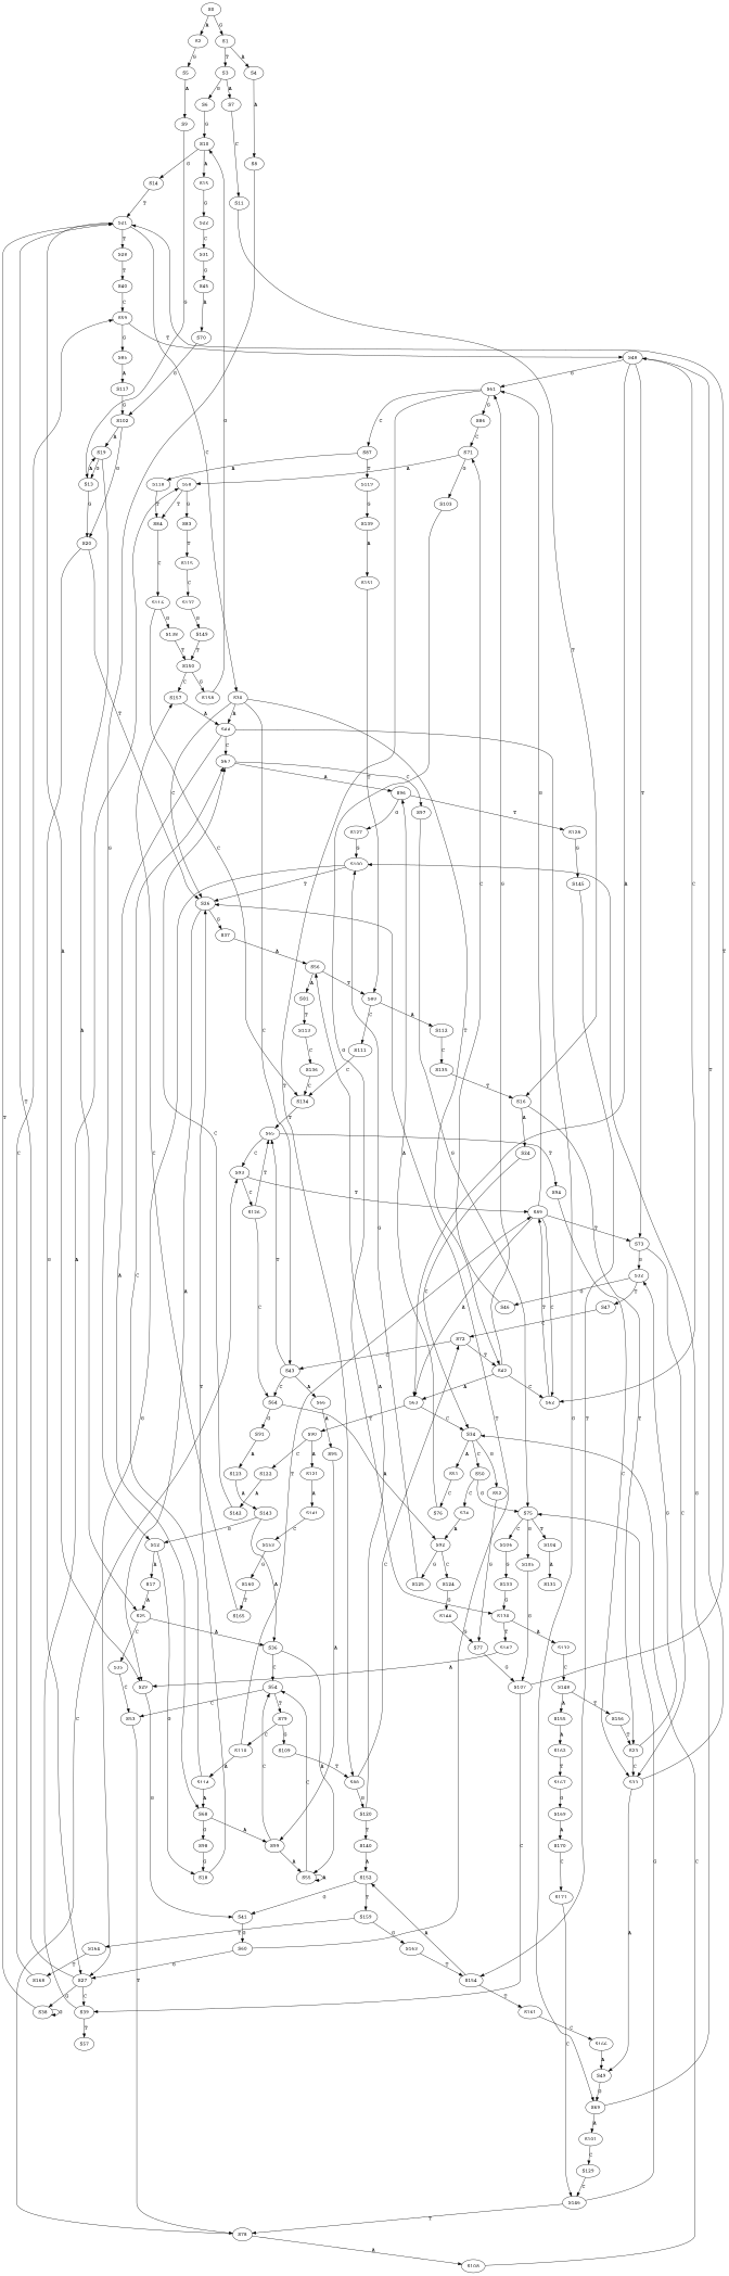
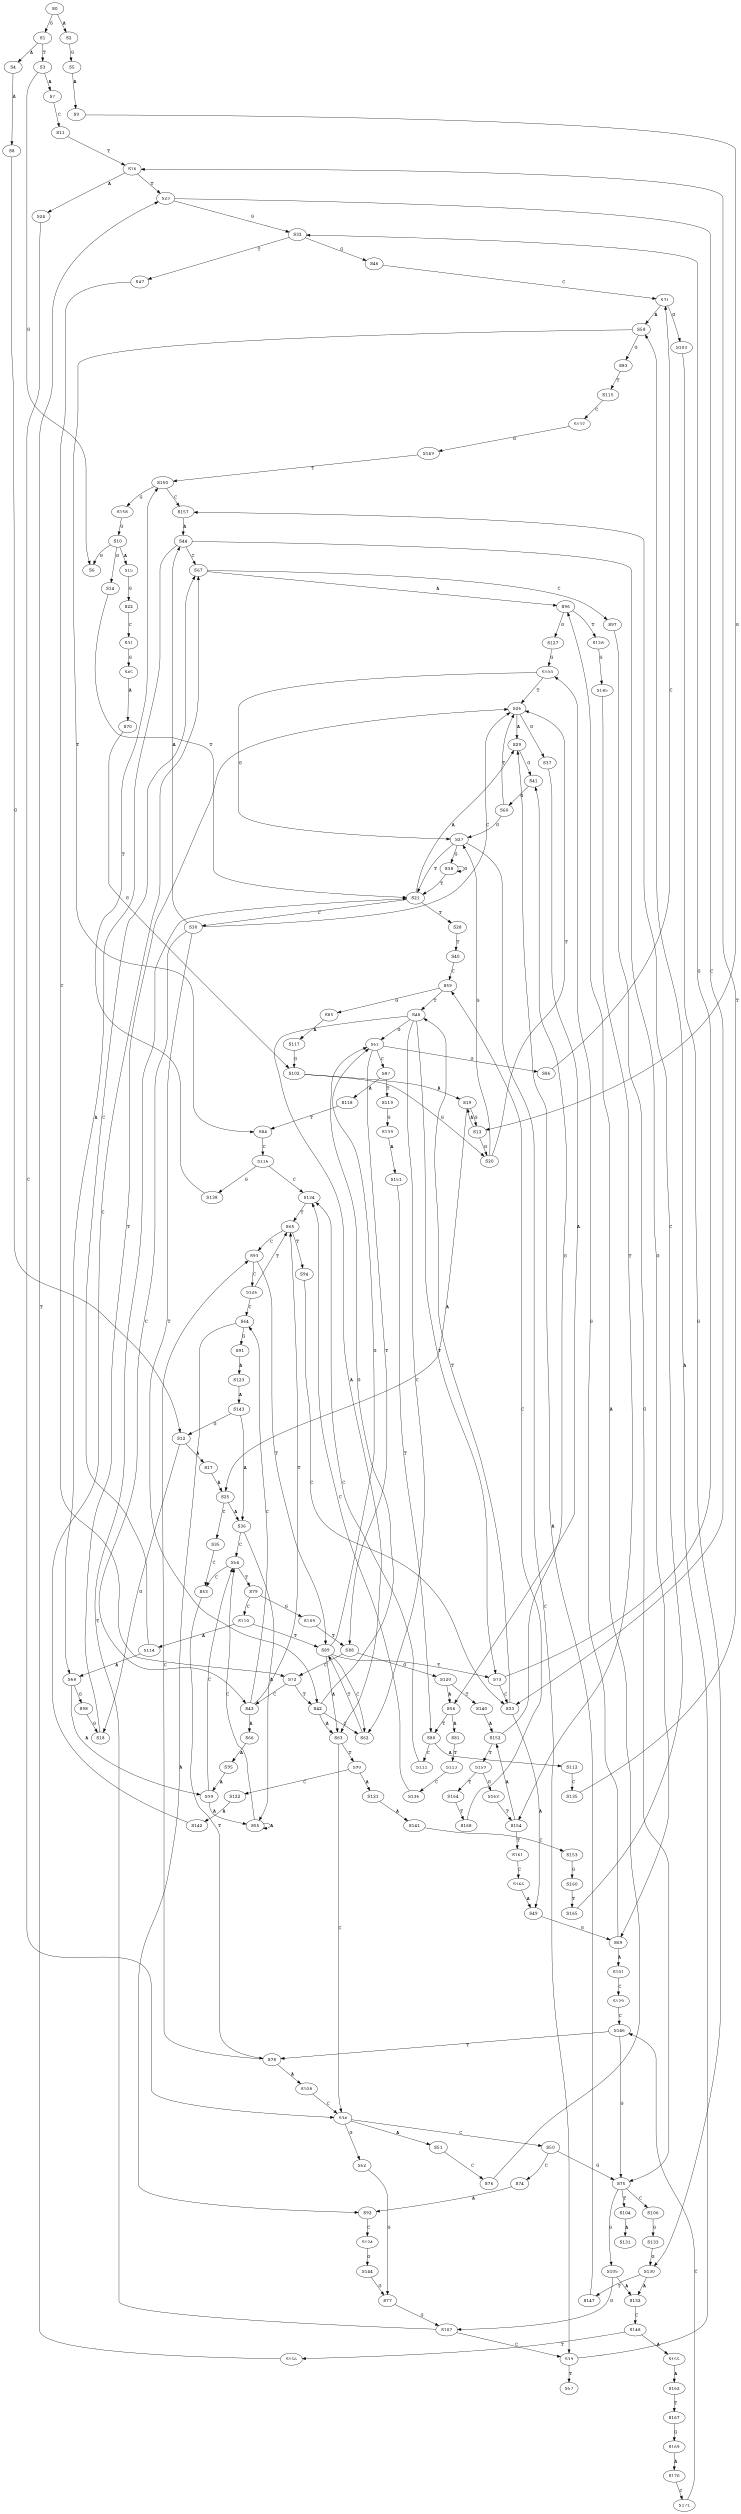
  strict digraph {
    fontname="Courier Prime"
    node [fontname="Courier Prime"]
    edge [fontname="Courier Prime"]
    S0
    S1
    S2
    S3
    S4
    S5
    S6
    S7
    S8
    S9
    S10
    S11
    S12
    S13
    S14
    S15
    S16
    S17
    S18
    S19
    S20
    S21
    S22
    S23
    S24
    S25
    S26
    S27
    S28
    S29
    S30
    S31
    S32
    S33
    S34
    S35
    S36
    S37
    S38
    S39
    S40
    S41
    S42
    S43
    S44
    S45
    S46
    S47
    S48
    S49
    S50
    S51
    S52
    S53
    S54
    S55
    S56
    S57
    S58
    S59
    S60
    S61
    S62
    S63
    S64
    S65
    S66
    S67
    S68
    S69
    S70
    S71
    S72
    S73
    S74
    S75
    S76
    S77
    S78
    S79
    S80
    S81
    S83
    S84
    S85
    S86
    S87
    S88
    S89
    S90
    S91
    S92
    S93
    S94
    S95
    S96
    S97
    S98
    S99
    S100
    S101
    S102
    S103
    S104
    S105
    S106
    S107
    S108
    S109
    S110
    S111
    S112
    S113
    S115
    S116
    S117
    S118
    S119
    S120
    S121
    S122
    S123
    S124
-   S125
    S126
    S127
    S128
    S129
    S130
    S131
    S132
    S133
    S114
    S134
    S135
    S136
    S137
    S138
    S139
    S140
    S141
    S142
    S143
    S144
    S145
    S146
    S147
    S148
    S149
    S150
    S151
    S152
    S153
    S154
    S155
    S156
    S157
    S158
    S159
    S160
    S161
    S162
    S163
    S164
    S165
    S166
    S167
    S168
    S169
    S170
    S171
    S0 -> S1 [label=G]
    S0 -> S2 [label=A]
    S1 -> S3 [label=T]
    S1 -> S4 [label=A]
    S2 -> S5 [label=G]
    S3 -> S6 [label=G]
    S3 -> S7 [label=A]
    S4 -> S8 [label=A]
    S5 -> S9 [label=A]
-   S6 -> S10 [label=G]
+   S10 -> S6 [label=G]
    S7 -> S11 [label=C]
    S8 -> S12 [label=G]
    S9 -> S13 [label=G]
    S10 -> S14 [label=G]
    S10 -> S15 [label=A]
    S11 -> S16 [label=T]
    S12 -> S17 [label=A]
    S12 -> S18 [label=G]
    S13 -> S19 [label=A]
    S13 -> S20 [label=G]
    S14 -> S21 [label=T]
    S15 -> S22 [label=G]
    S16 -> S23 [label=T]
    S16 -> S24 [label=A]
    S17 -> S25 [label=A]
    S18 -> S26 [label=T]
    S19 -> S13 [label=G]
    S19 -> S25 [label=A]
    S20 -> S26 [label=T]
    S20 -> S27 [label=G]
    S21 -> S28 [label=T]
    S21 -> S29 [label=A]
    S21 -> S30 [label=C]
    S22 -> S31 [label=C]
    S23 -> S32 [label=G]
    S23 -> S33 [label=C]
    S24 -> S34 [label=C]
    S25 -> S35 [label=C]
    S25 -> S36 [label=A]
    S26 -> S29 [label=A]
    S26 -> S37 [label=G]
    S27 -> S21 [label=T]
    S27 -> S38 [label=G]
    S27 -> S39 [label=C]
    S28 -> S40 [label=T]
    S29 -> S41 [label=G]
    S30 -> S26 [label=C]
    S30 -> S42 [label=T]
    S30 -> S43 [label=C]
    S30 -> S44 [label=A]
    S31 -> S45 [label=G]
    S32 -> S46 [label=G]
    S32 -> S47 [label=T]
    S33 -> S48 [label=T]
    S33 -> S49 [label=A]
    S34 -> S50 [label=C]
    S34 -> S51 [label=A]
    S34 -> S52 [label=G]
    S35 -> S53 [label=C]
    S36 -> S54 [label=C]
    S36 -> S55 [label=A]
    S37 -> S56 [label=A]
    S38 -> S21 [label=T]
    S38 -> S38 [label=G]
    S39 -> S57 [label=T]
    S39 -> S58 [label=A]
    S40 -> S59 [label=C]
    S41 -> S60 [label=G]
    S42 -> S61 [label=G]
    S42 -> S62 [label=C]
    S42 -> S63 [label=A]
    S43 -> S64 [label=C]
    S43 -> S65 [label=T]
    S43 -> S66 [label=A]
    S44 -> S67 [label=C]
    S44 -> S68 [label=A]
    S44 -> S69 [label=G]
    S45 -> S70 [label=A]
    S46 -> S71 [label=C]
    S47 -> S72 [label=C]
    S48 -> S61 [label=G]
    S48 -> S62 [label=C]
    S48 -> S63 [label=A]
    S48 -> S73 [label=T]
    S49 -> S69 [label=G]
    S50 -> S74 [label=C]
    S50 -> S75 [label=G]
    S51 -> S76 [label=C]
    S52 -> S77 [label=G]
    S53 -> S78 [label=T]
    S54 -> S53 [label=C]
    S54 -> S79 [label=T]
    S55 -> S54 [label=C]
    S55 -> S55 [label=A]
    S56 -> S80 [label=T]
    S56 -> S81 [label=A]
    S58 -> S83 [label=G]
    S58 -> S84 [label=T]
    S59 -> S48 [label=T]
    S59 -> S85 [label=G]
    S60 -> S26 [label=T]
    S60 -> S27 [label=G]
    S61 -> S86 [label=G]
    S61 -> S87 [label=C]
    S61 -> S88 [label=T]
    S62 -> S89 [label=T]
    S63 -> S34 [label=C]
    S63 -> S90 [label=T]
    S64 -> S91 [label=G]
    S64 -> S92 [label=A]
    S65 -> S93 [label=C]
    S65 -> S94 [label=T]
    S66 -> S95 [label=A]
    S67 -> S96 [label=A]
    S67 -> S97 [label=C]
    S68 -> S98 [label=G]
    S68 -> S99 [label=A]
    S69 -> S100 [label=G]
    S69 -> S101 [label=A]
    S70 -> S102 [label=G]
    S71 -> S58 [label=A]
    S71 -> S103 [label=G]
    S72 -> S42 [label=T]
    S72 -> S43 [label=C]
    S73 -> S32 [label=G]
    S73 -> S33 [label=C]
    S74 -> S92 [label=A]
    S75 -> S104 [label=T]
    S75 -> S105 [label=G]
    S75 -> S106 [label=C]
    S76 -> S96 [label=A]
    S77 -> S107 [label=G]
    S78 -> S93 [label=C]
    S78 -> S108 [label=A]
    S79 -> S109 [label=G]
    S79 -> S110 [label=C]
    S80 -> S111 [label=C]
    S80 -> S112 [label=A]
    S81 -> S113 [label=T]
    S83 -> S115 [label=T]
    S84 -> S116 [label=C]
    S85 -> S117 [label=A]
    S86 -> S71 [label=C]
    S87 -> S118 [label=A]
    S87 -> S119 [label=T]
    S88 -> S72 [label=C]
    S88 -> S120 [label=G]
    S89 -> S61 [label=G]
    S89 -> S62 [label=C]
    S89 -> S63 [label=A]
    S89 -> S73 [label=T]
    S90 -> S121 [label=A]
    S90 -> S122 [label=C]
    S91 -> S123 [label=A]
    S92 -> S124 [label=C]
-   S92 -> S125 [label=G]
    S93 -> S89 [label=T]
    S93 -> S126 [label=C]
    S94 -> S33 [label=C]
    S95 -> S99 [label=A]
    S96 -> S127 [label=G]
    S96 -> S128 [label=T]
    S97 -> S75 [label=G]
    S98 -> S18 [label=G]
    S99 -> S54 [label=C]
    S99 -> S55 [label=A]
    S100 -> S26 [label=T]
    S100 -> S27 [label=G]
    S101 -> S129 [label=C]
    S102 -> S19 [label=A]
    S102 -> S20 [label=G]
    S103 -> S130 [label=G]
    S104 -> S131 [label=A]
    S105 -> S107 [label=G]
+   S105 -> S132 [label=A]
    S106 -> S133 [label=G]
    S107 -> S21 [label=T]
    S107 -> S39 [label=C]
    S108 -> S34 [label=C]
    S109 -> S88 [label=T]
    S110 -> S89 [label=T]
    S110 -> S114 [label=A]
    S111 -> S134 [label=C]
    S112 -> S135 [label=C]
    S113 -> S136 [label=C]
    S115 -> S137 [label=C]
    S116 -> S134 [label=C]
    S116 -> S138 [label=G]
    S117 -> S102 [label=G]
    S118 -> S84 [label=T]
    S119 -> S139 [label=G]
    S120 -> S56 [label=A]
    S120 -> S140 [label=T]
    S121 -> S141 [label=A]
    S122 -> S142 [label=A]
    S123 -> S143 [label=A]
    S124 -> S144 [label=G]
-   S125 -> S100 [label=G]
    S126 -> S64 [label=C]
    S126 -> S65 [label=T]
    S127 -> S100 [label=G]
    S128 -> S145 [label=G]
    S129 -> S146 [label=C]
    S130 -> S132 [label=A]
    S130 -> S147 [label=T]
    S132 -> S148 [label=C]
    S133 -> S130 [label=G]
    S114 -> S67 [label=C]
    S114 -> S68 [label=A]
    S134 -> S65 [label=T]
    S135 -> S16 [label=T]
    S136 -> S134 [label=C]
    S137 -> S149 [label=G]
    S138 -> S150 [label=T]
    S139 -> S151 [label=A]
    S140 -> S152 [label=A]
    S141 -> S153 [label=C]
    S142 -> S67 [label=C]
    S143 -> S12 [label=G]
    S143 -> S36 [label=A]
    S144 -> S77 [label=G]
    S145 -> S154 [label=T]
    S146 -> S75 [label=G]
    S146 -> S78 [label=T]
    S147 -> S29 [label=A]
    S148 -> S155 [label=A]
    S148 -> S156 [label=T]
    S149 -> S150 [label=T]
    S150 -> S157 [label=C]
    S150 -> S158 [label=G]
    S151 -> S80 [label=T]
    S152 -> S41 [label=G]
    S152 -> S159 [label=T]
    S153 -> S160 [label=G]
    S154 -> S152 [label=A]
    S154 -> S161 [label=T]
    S155 -> S162 [label=A]
    S156 -> S23 [label=T]
    S157 -> S44 [label=A]
    S158 -> S10 [label=G]
    S159 -> S163 [label=G]
    S159 -> S164 [label=T]
    S160 -> S165 [label=T]
    S161 -> S166 [label=C]
    S162 -> S167 [label=T]
    S163 -> S154 [label=T]
    S164 -> S168 [label=T]
    S165 -> S157 [label=C]
    S166 -> S49 [label=A]
    S167 -> S169 [label=G]
    S168 -> S59 [label=C]
    S169 -> S170 [label=A]
    S170 -> S171 [label=C]
    S171 -> S146 [label=C]
  }
